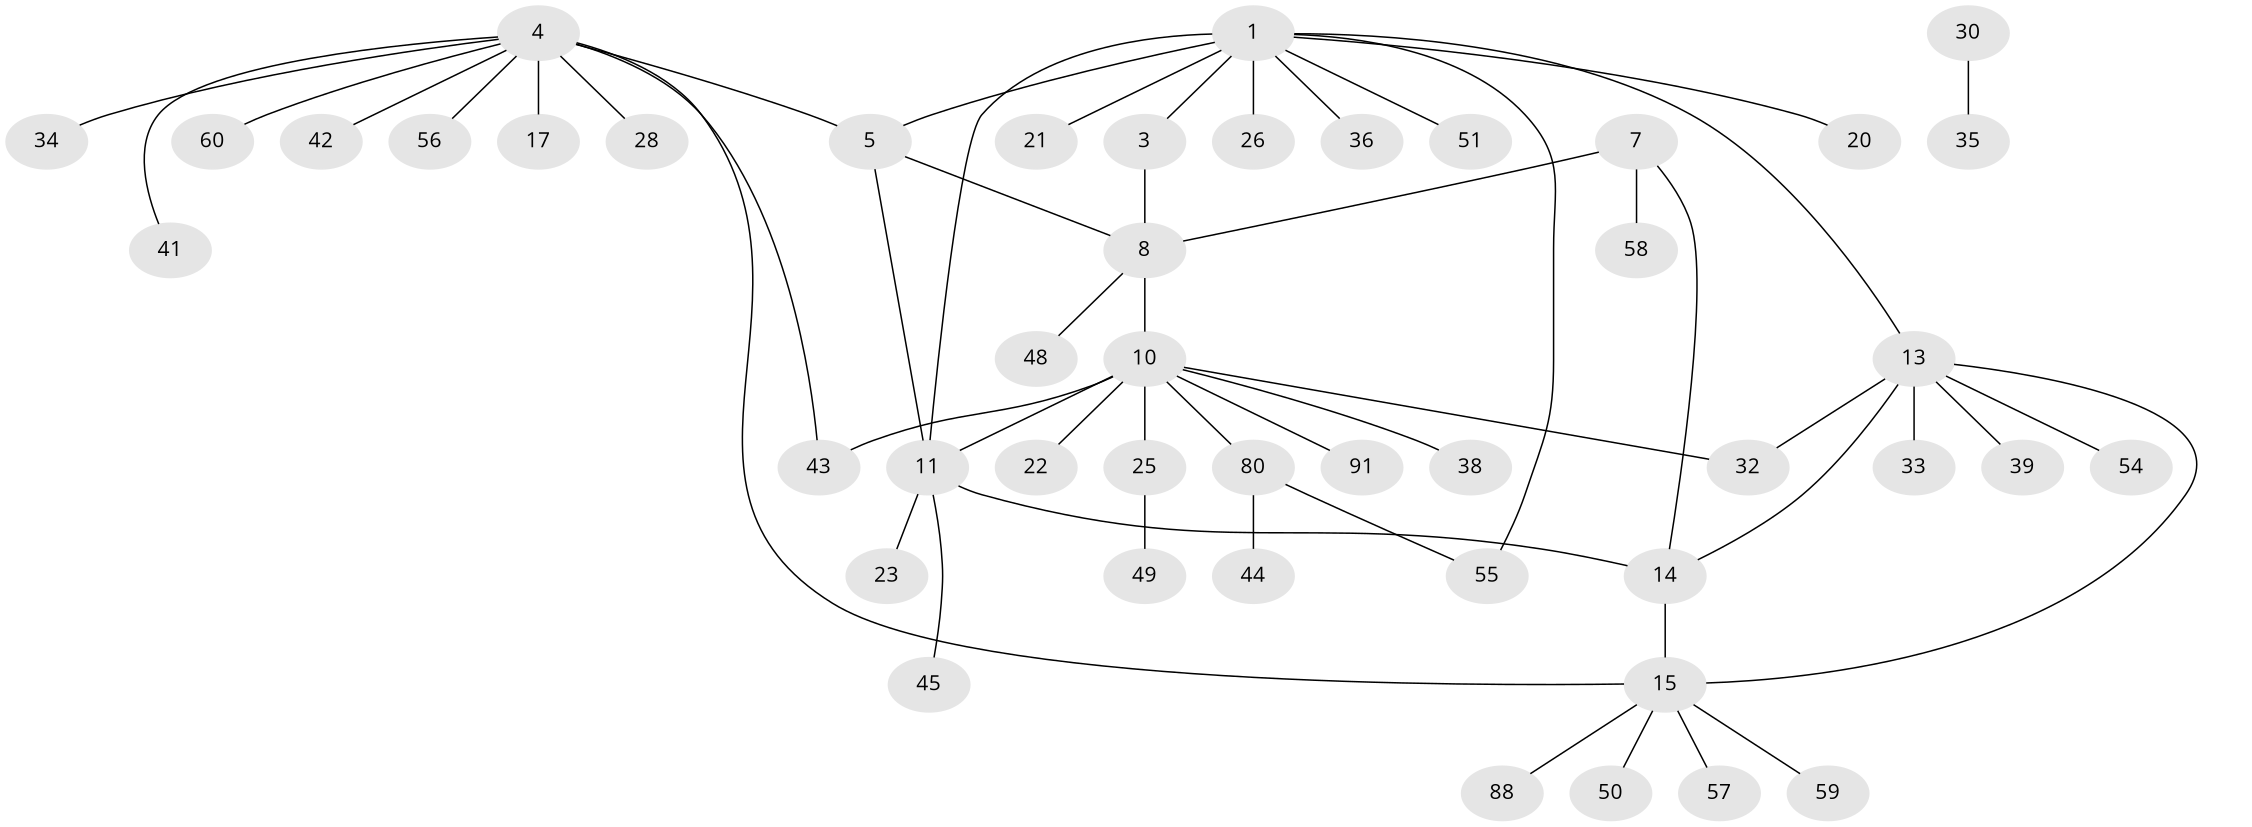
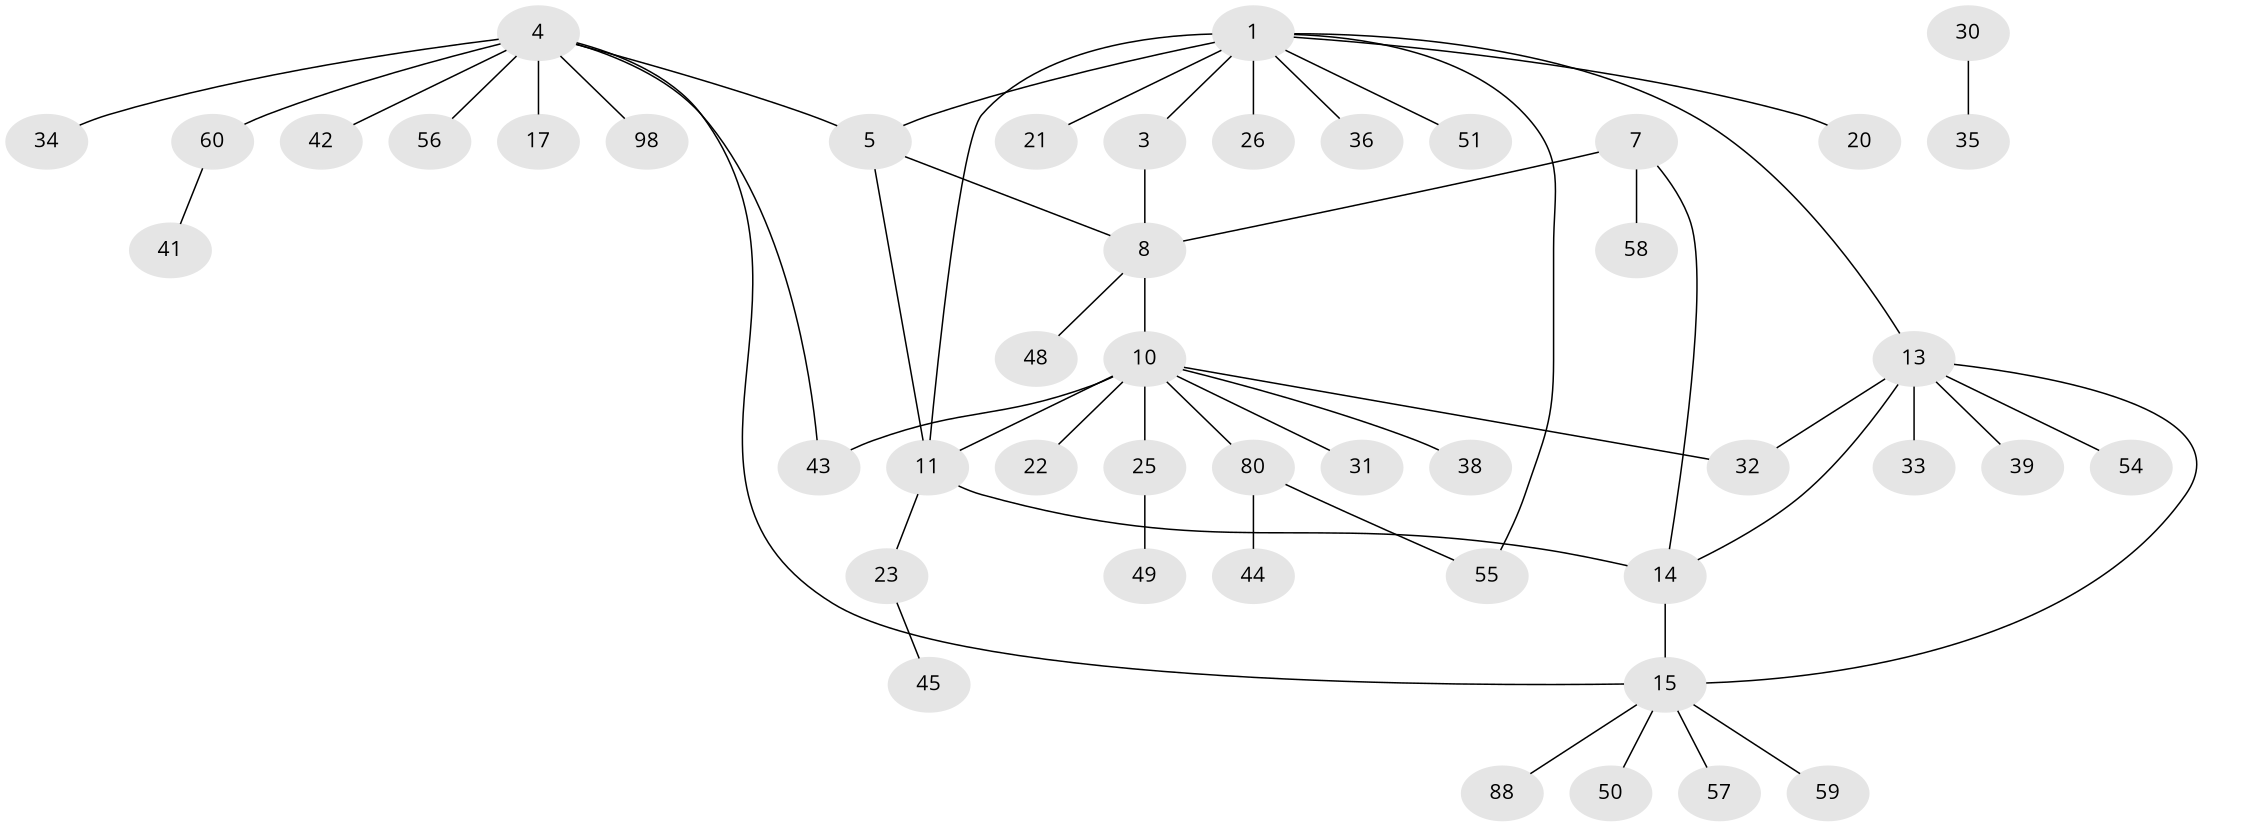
  graph {
    fontname="Open Sans"
    node [color=gray90 fontname="Open Sans" style=filled]
    edge [fontname="Open Sans"]
    1 [super="+2"]
    3
    5 [super="+27"]
    11 [super="+12"]
    13 [super="+29"]
    20
    21
    26
    36 [super="+37"]
    51
    55
    8 [super="+9"]
    14 [super="+16"]
    23
    45
    15 [super="+19"]
    32
    33
    39 [super="+47"]
    54
    10 [super="+24"]
    48
    4 [super="+6"]
    17
-   28
+   28 [label=98]
    34
    41
    42
    43
    56
    60
    n32 [label=88]
    50
    57
    59
    7 [super="+53"]
    58
    30 [super="+46"]
    35
    22
    25
-   31 [label=91]
+   31
    38
    n44 [label=80]
    49
    44
    1 -- 3 [weight=2]
    1 -- 5
    1 -- 11
    1 -- 13
    1 -- 20
    1 -- 21
    1 -- 26
    1 -- 36
    1 -- 51
    1 -- 55
    3 -- 8
    5 -- 11
    5 -- 8
    11 -- 14
    11 -- 23
-   11 -- 45
+   23 -- 45
    13 -- 14
    13 -- 15
    13 -- 32
    13 -- 33
    13 -- 39
    13 -- 54
    8 -- 10
    8 -- 48
    14 -- 15
    15 -- n32
    15 -- 50
    15 -- 57
    15 -- 59
    10 -- 11 [weight=2]
    10 -- 32
    10 -- 43
    10 -- 22
    10 -- 25
    10 -- 31
    10 -- 38
    10 -- n44
    4 -- 5 [weight=2]
    4 -- 15
    4 -- 17
    4 -- 28
    4 -- 34
-   4 -- 41
+   60 -- 41
    4 -- 42
    4 -- 43
    4 -- 56
    4 -- 60
    7 -- 8 [weight=2]
    7 -- 14
    7 -- 58
    30 -- 35
    25 -- 49
    n44 -- 55
    n44 -- 44
  }
